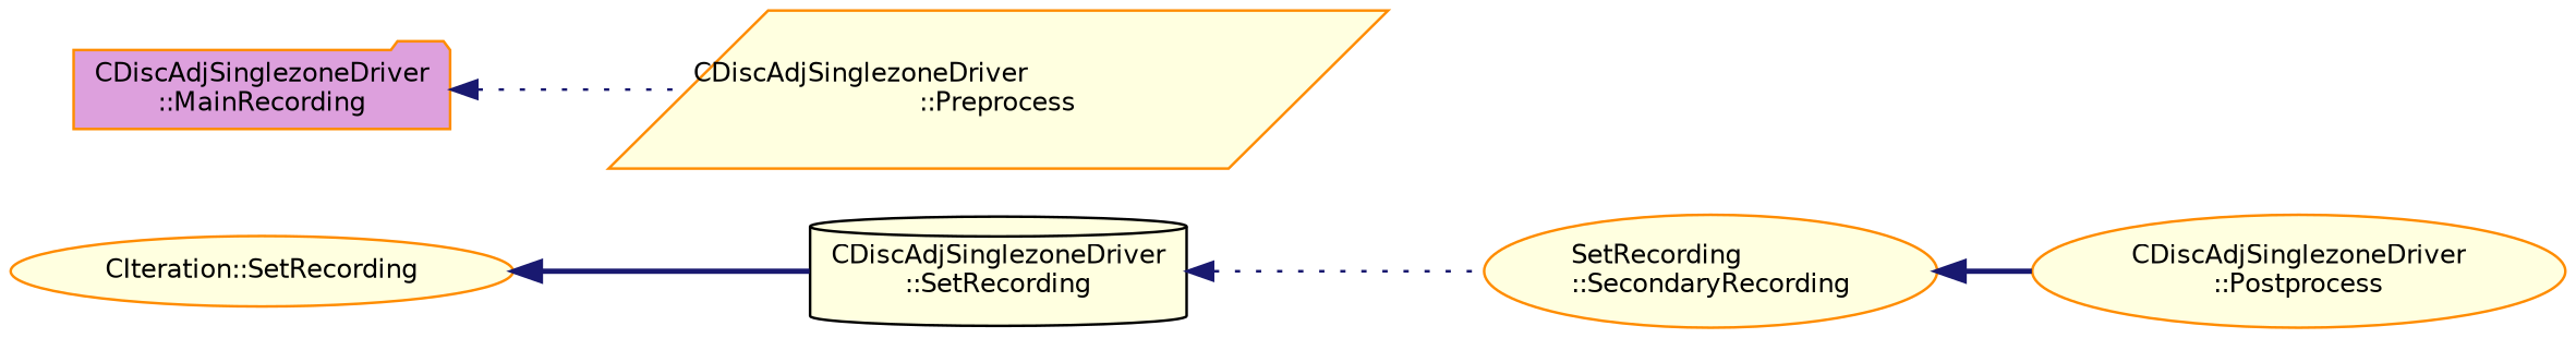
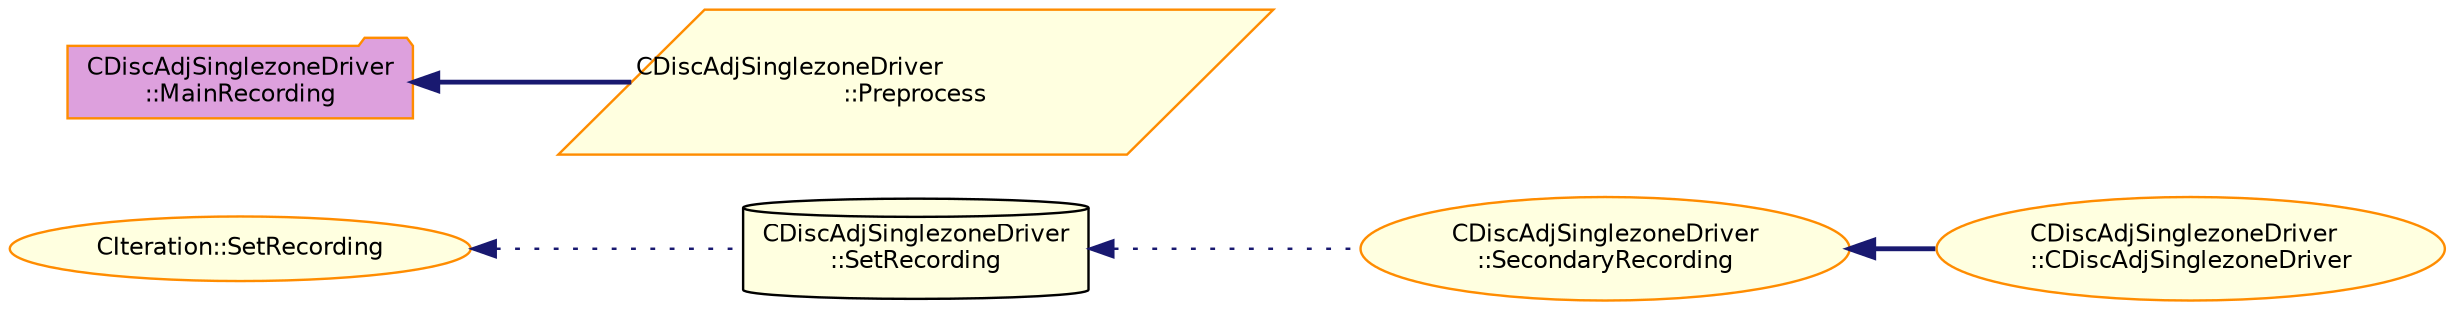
  digraph {
    rankdir=LR
    node [color=darkorange fillcolor=lightyellow fontname=Helvetica fontsize=10 shape=ellipse style=filled]
    edge [color=midnightblue dir=back fontname=Helvetica fontsize=10 labelfontname=Helvetica labelfontsize=10 style=bold]
    n1 [fontcolor=black height=0.2 label="CIteration::SetRecording" width=0.4]
    n2 [color=black height=0.2 label="CDiscAdjSinglezoneDriver\l::SetRecording" shape=cylinder width=0.4]
-   n3 [height=0.2 label="SetRecording\l::SecondaryRecording" width=0.4]
+   n3 [height=0.2 label="CDiscAdjSinglezoneDriver\l::SecondaryRecording" width=0.4]
    n4 [fillcolor=plum height=0.2 label="CDiscAdjSinglezoneDriver\l::MainRecording" shape=folder width=0.4]
    n5 [height=0.2 label="CDiscAdjSinglezoneDriver\l::Preprocess" shape=parallelogram width=0.4]
-   n6 [height=0.2 label="CDiscAdjSinglezoneDriver\l::Postprocess" width=0.4]
-   n1 -> n2
+   n6 [height=0.2 label="CDiscAdjSinglezoneDriver\l::CDiscAdjSinglezoneDriver" width=0.4]
+   n1 -> n2 [style=dotted]
    n2 -> n3 [style=dotted]
    n3 -> n6
-   n4 -> n5 [style=dotted]
+   n4 -> n5
  }
